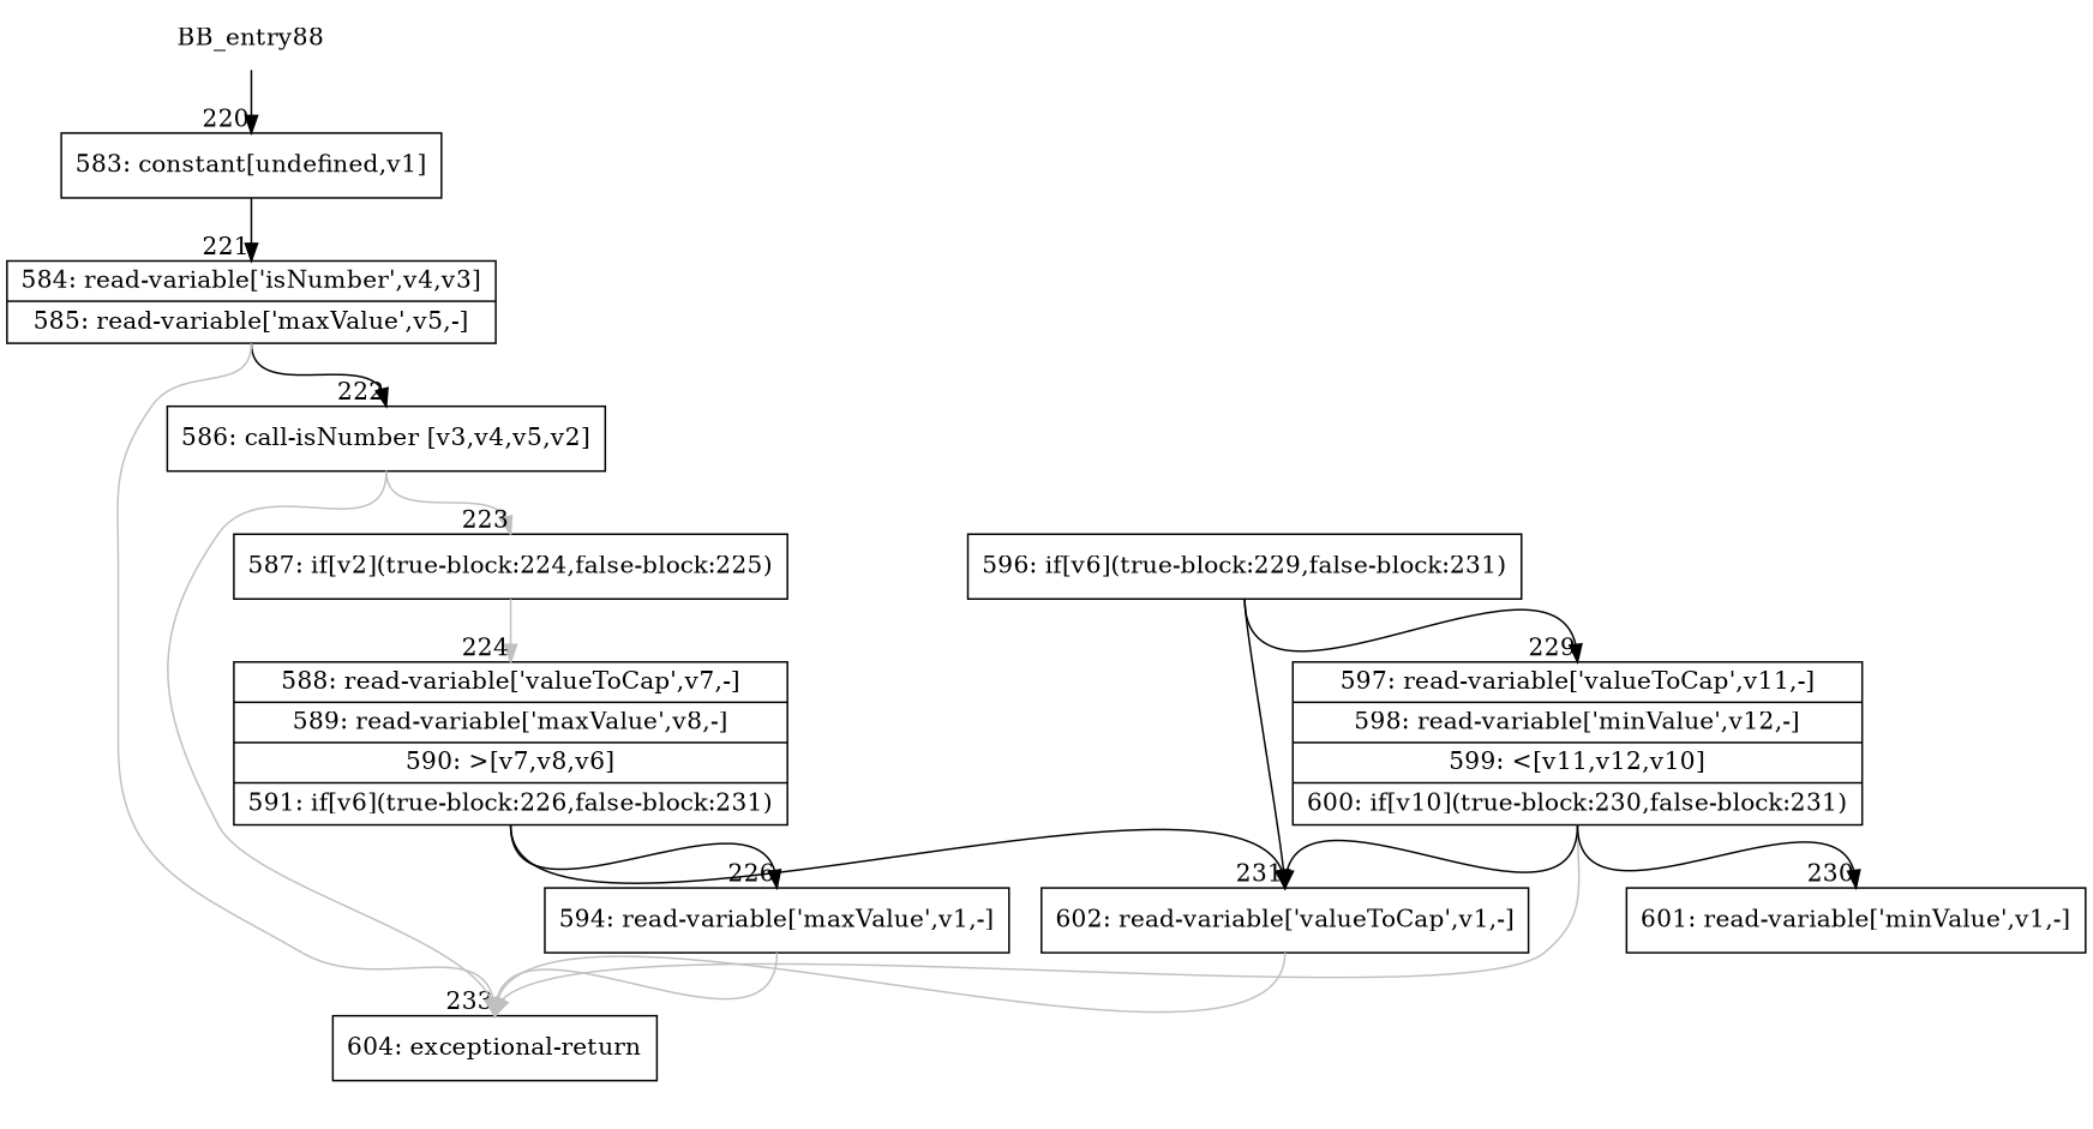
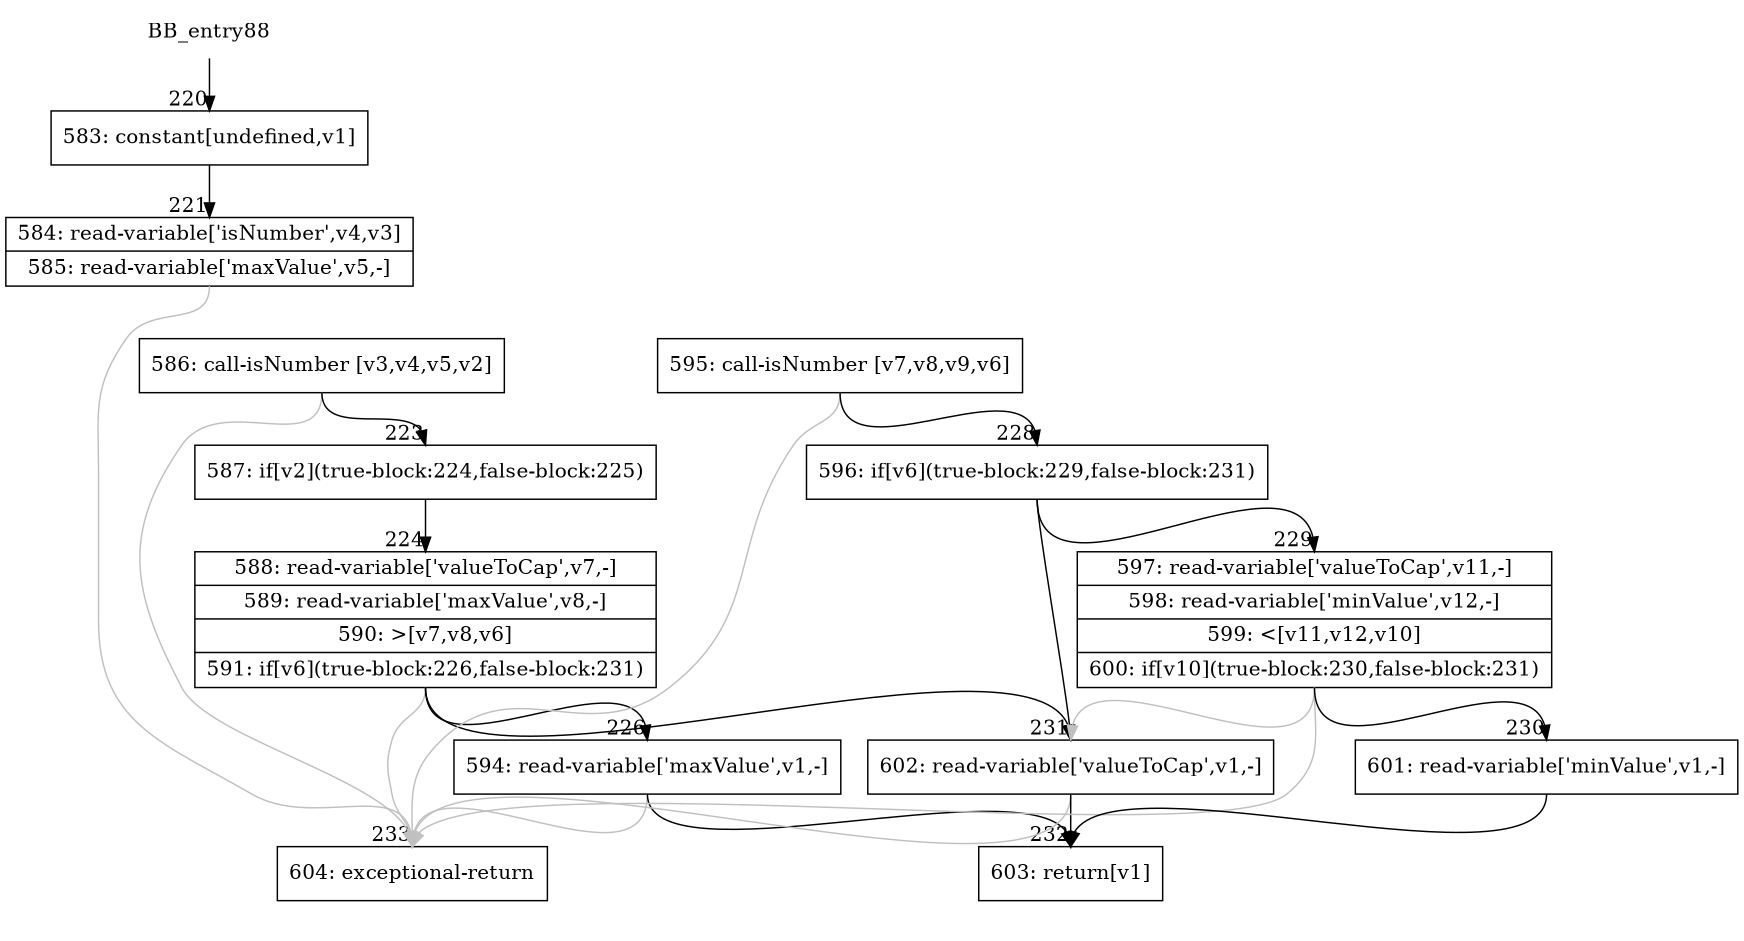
  digraph {
    rankdir=TD
    node [shape=record]
    edge [headport=n tailport=s]
    n1 [label=BB_entry88 shape=none]
    n2 [label="{583: constant[undefined,v1]}"]
    n3 [label="{584: read-variable['isNumber',v4,v3]|585: read-variable['maxValue',v5,-]}"]
    n4 [label="{586: call-isNumber [v3,v4,v5,v2]}"]
    n5 [label="{604: exceptional-return}"]
    n6 [label="{587: if[v2](true-block:224,false-block:225)}"]
    n7 [label="{588: read-variable['valueToCap',v7,-]|589: read-variable['maxValue',v8,-]|590: \>[v7,v8,v6]|591: if[v6](true-block:226,false-block:231)}"]
    n8 [label="{594: read-variable['maxValue',v1,-]}"]
    n9 [label="{602: read-variable['valueToCap',v1,-]}"]
+   n10 [label="{603: return[v1]}"]
+   n11 [label="{595: call-isNumber [v7,v8,v9,v6]}"]
    n12 [label="{596: if[v6](true-block:229,false-block:231)}"]
    n13 [label="{597: read-variable['valueToCap',v11,-]|598: read-variable['minValue',v12,-]|599: \<[v11,v12,v10]|600: if[v10](true-block:230,false-block:231)}"]
    n14 [label="{601: read-variable['minValue',v1,-]}"]
    n1 -> n2 [headlabel="    220"]
    n2 -> n3 [headlabel="      221"]
-   n3 -> n4 [headlabel="      222"]
    n3 -> n5 [color=gray headlabel="      233"]
    n4 -> n5 [color=gray]
-   n4 -> n6 [headlabel="      223" color=gray]
-   n6 -> n7 [headlabel="      224" color=gray]
+   n4 -> n6 [headlabel="      223"]
+   n6 -> n7 [headlabel="      224"]
+   n7 -> n5 [color=gray]
    n7 -> n8 [headlabel="      226"]
    n7 -> n9 [headlabel="      231"]
    n8 -> n5 [color=gray]
+   n8 -> n10 [headlabel="      232"]
    n9 -> n5 [color=gray]
+   n9 -> n10
+   n11 -> n5 [color=gray]
+   n11 -> n12 [headlabel="      228"]
    n12 -> n9
    n12 -> n13 [headlabel="      229"]
    n13 -> n5 [color=gray]
-   n13 -> n9
+   n13 -> n9 [color=gray]
    n13 -> n14 [headlabel="      230"]
+   n14 -> n10
  }
